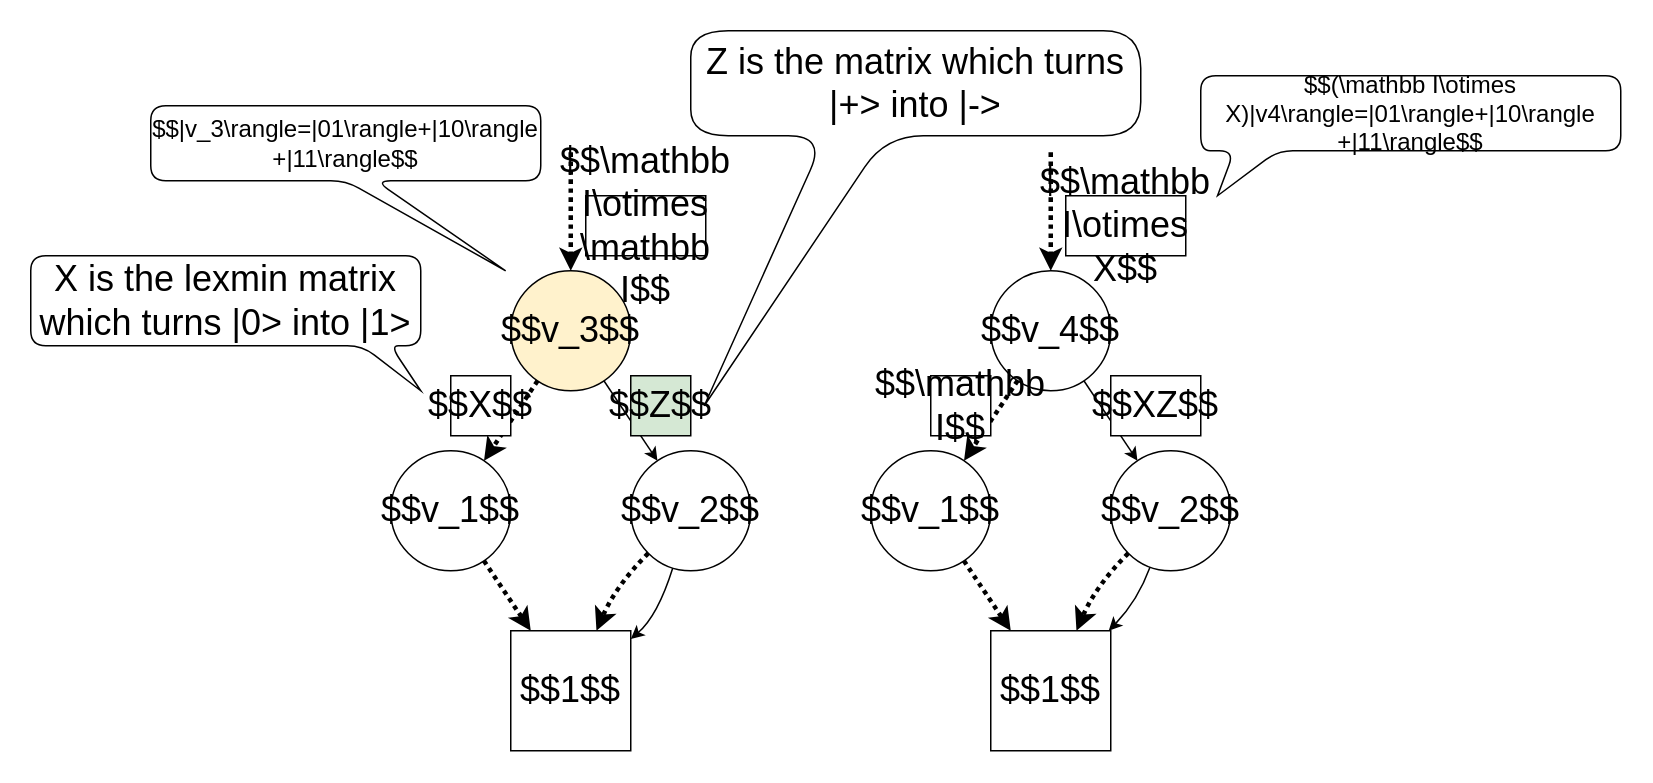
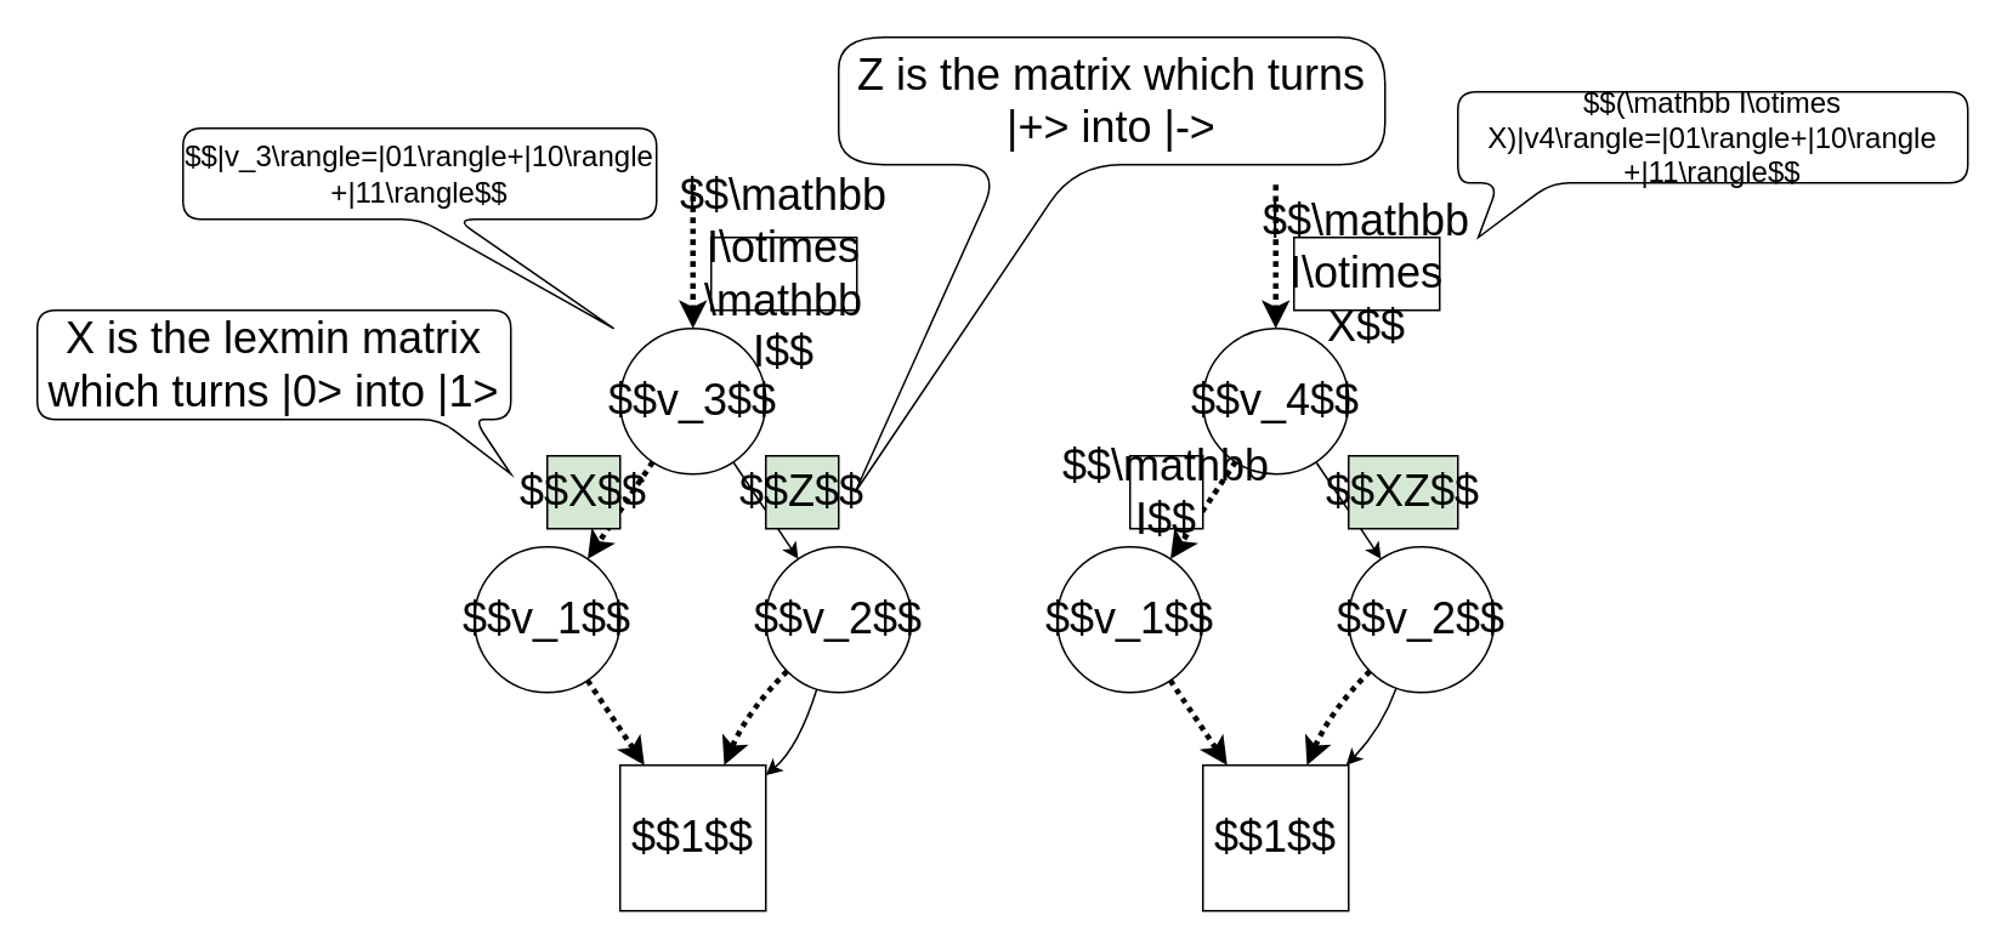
  <mxCell id="0" />
  <mxCell id="1" parent="0" />
  <mxCell id="2" style="rounded=0;orthogonalLoop=1;jettySize=auto;html=1;fontSize=24;dashed=1;strokeWidth=3;dashPattern=1 1;" edge="1" parent="1" source="5" target="7"><mxGeometry relative="1" as="geometry" /></mxCell>
  <mxCell id="3" style="edgeStyle=none;rounded=0;orthogonalLoop=1;jettySize=auto;html=1;fontSize=24;" edge="1" parent="1" source="5" target="10"><mxGeometry relative="1" as="geometry" /></mxCell>
  <mxCell id="4" style="edgeStyle=none;curved=1;orthogonalLoop=1;jettySize=auto;html=1;dashed=1;dashPattern=1 1;strokeWidth=3;fontSize=24;endArrow=none;endFill=0;startArrow=classic;startFill=1;" edge="1" parent="1" source="5"><mxGeometry relative="1" as="geometry"><mxPoint x="380" y="100" as="targetPoint" /></mxGeometry></mxCell>
- <mxCell id="5" value="$$v_3$$" style="ellipse;whiteSpace=wrap;html=1;aspect=fixed;fontSize=24;fillColor=#fff2cc;" vertex="1" parent="1"><mxGeometry x="340" y="180" width="80" height="80" as="geometry" /></mxCell>
+ <mxCell id="5" value="$$v_3$$" style="ellipse;whiteSpace=wrap;html=1;aspect=fixed;fontSize=24;" vertex="1" parent="1"><mxGeometry x="340" y="180" width="80" height="80" as="geometry" /></mxCell>
  <mxCell id="6" style="edgeStyle=none;rounded=0;orthogonalLoop=1;jettySize=auto;html=1;fontSize=24;dashed=1;strokeWidth=3;dashPattern=1 1;" edge="1" parent="1" source="7" target="20"><mxGeometry relative="1" as="geometry" /></mxCell>
  <mxCell id="7" value="$$v_1$$" style="ellipse;whiteSpace=wrap;html=1;aspect=fixed;fontSize=24;" vertex="1" parent="1"><mxGeometry x="260" y="300" width="80" height="80" as="geometry" /></mxCell>
  <mxCell id="8" style="edgeStyle=none;orthogonalLoop=1;jettySize=auto;html=1;fontSize=24;curved=1;" edge="1" parent="1" source="10" target="20"><mxGeometry relative="1" as="geometry"><Array as="points"><mxPoint x="438" y="410" /></Array></mxGeometry></mxCell>
  <mxCell id="9" style="edgeStyle=none;curved=1;orthogonalLoop=1;jettySize=auto;html=1;fontSize=24;dashed=1;strokeWidth=3;dashPattern=1 1;" edge="1" parent="1" source="10" target="20"><mxGeometry relative="1" as="geometry"><Array as="points"><mxPoint x="410" y="390" /></Array></mxGeometry></mxCell>
  <mxCell id="10" value="$$v_2$$" style="ellipse;whiteSpace=wrap;html=1;aspect=fixed;fontSize=24;" vertex="1" parent="1"><mxGeometry x="420" y="300" width="80" height="80" as="geometry" /></mxCell>
  <mxCell id="11" style="edgeStyle=none;curved=1;orthogonalLoop=1;jettySize=auto;html=1;fontSize=24;dashed=1;strokeWidth=3;dashPattern=1 1;" edge="1" parent="1" source="14" target="16"><mxGeometry relative="1" as="geometry" /></mxCell>
  <mxCell id="12" style="edgeStyle=none;curved=1;orthogonalLoop=1;jettySize=auto;html=1;fontSize=24;" edge="1" parent="1" source="14" target="19"><mxGeometry relative="1" as="geometry" /></mxCell>
  <mxCell id="13" style="edgeStyle=none;curved=1;orthogonalLoop=1;jettySize=auto;html=1;dashed=1;dashPattern=1 1;strokeWidth=3;fontSize=24;endArrow=none;endFill=0;startArrow=classic;startFill=1;" edge="1" parent="1" source="14"><mxGeometry relative="1" as="geometry"><mxPoint x="700" y="100" as="targetPoint" /></mxGeometry></mxCell>
  <mxCell id="14" value="$$v_4$$" style="ellipse;whiteSpace=wrap;html=1;aspect=fixed;fontSize=24;" vertex="1" parent="1"><mxGeometry x="660" y="180" width="80" height="80" as="geometry" /></mxCell>
  <mxCell id="15" style="edgeStyle=none;curved=1;orthogonalLoop=1;jettySize=auto;html=1;fontSize=24;dashed=1;strokeWidth=3;dashPattern=1 1;" edge="1" parent="1" source="16" target="21"><mxGeometry relative="1" as="geometry" /></mxCell>
  <mxCell id="16" value="$$v_1$$" style="ellipse;whiteSpace=wrap;html=1;aspect=fixed;fontSize=24;" vertex="1" parent="1"><mxGeometry x="580" y="300" width="80" height="80" as="geometry" /></mxCell>
  <mxCell id="17" style="edgeStyle=none;curved=1;orthogonalLoop=1;jettySize=auto;html=1;fontSize=24;" edge="1" parent="1" source="19" target="21"><mxGeometry relative="1" as="geometry"><Array as="points"><mxPoint x="758" y="400" /></Array></mxGeometry></mxCell>
  <mxCell id="18" style="edgeStyle=none;curved=1;orthogonalLoop=1;jettySize=auto;html=1;fontSize=24;dashed=1;dashPattern=1 1;strokeWidth=3;" edge="1" parent="1" source="19" target="21"><mxGeometry relative="1" as="geometry"><Array as="points"><mxPoint x="730" y="390" /></Array></mxGeometry></mxCell>
  <mxCell id="19" value="$$v_2$$" style="ellipse;whiteSpace=wrap;html=1;aspect=fixed;fontSize=24;" vertex="1" parent="1"><mxGeometry x="740" y="300" width="80" height="80" as="geometry" /></mxCell>
  <mxCell id="20" value="$$1$$" style="rounded=0;whiteSpace=wrap;html=1;fontSize=24;" vertex="1" parent="1"><mxGeometry x="340" y="420" width="80" height="80" as="geometry" /></mxCell>
  <mxCell id="21" value="$$1$$" style="rounded=0;whiteSpace=wrap;html=1;fontSize=24;" vertex="1" parent="1"><mxGeometry x="660" y="420" width="80" height="80" as="geometry" /></mxCell>
- <mxCell id="22" value="$$XZ$$" style="rounded=0;whiteSpace=wrap;html=1;fontSize=24;" vertex="1" parent="1"><mxGeometry x="740" y="250" width="60" height="40" as="geometry" /></mxCell>
- <mxCell id="23" value="$$X$$" style="rounded=0;whiteSpace=wrap;html=1;fontSize=24;" vertex="1" parent="1"><mxGeometry x="300" y="250" width="40" height="40" as="geometry" /></mxCell>
+ <mxCell id="22" value="$$XZ$$" style="rounded=0;whiteSpace=wrap;html=1;fontSize=24;fillColor=#d5e8d4;" vertex="1" parent="1"><mxGeometry x="740" y="250" width="60" height="40" as="geometry" /></mxCell>
+ <mxCell id="23" value="$$X$$" style="rounded=0;whiteSpace=wrap;html=1;fontSize=24;fillColor=#d5e8d4;" vertex="1" parent="1"><mxGeometry x="300" y="250" width="40" height="40" as="geometry" /></mxCell>
  <mxCell id="24" value="$$Z$$" style="rounded=0;whiteSpace=wrap;html=1;fontSize=24;fillColor=#d5e8d4;" vertex="1" parent="1"><mxGeometry x="420" y="250" width="40" height="40" as="geometry" /></mxCell>
  <mxCell id="25" value="$$\mathbb I\otimes X$$" style="rounded=0;whiteSpace=wrap;html=1;fontSize=24;" vertex="1" parent="1"><mxGeometry x="710" y="130" width="80" height="40" as="geometry" /></mxCell>
  <mxCell id="26" value="$$\mathbb I$$" style="rounded=0;whiteSpace=wrap;html=1;fontSize=24;" vertex="1" parent="1"><mxGeometry x="620" y="250" width="40" height="40" as="geometry" /></mxCell>
  <mxCell id="27" value="$$\mathbb I\otimes \mathbb I$$" style="rounded=0;whiteSpace=wrap;html=1;fontSize=24;" vertex="1" parent="1"><mxGeometry x="390" y="130" width="80" height="40" as="geometry" /></mxCell>
  <mxCell id="28" value="X is the lexmin matrix which turns |0&amp;gt; into |1&amp;gt;" style="shape=callout;whiteSpace=wrap;html=1;perimeter=calloutPerimeter;fontSize=24;position2=1;base=19;size=30;position=0.85;rounded=1;" vertex="1" parent="1"><mxGeometry x="20" y="170" width="260" height="90" as="geometry" /></mxCell>
  <mxCell id="29" value="Z is the matrix which turns |+&amp;gt; into |-&amp;gt;" style="shape=callout;whiteSpace=wrap;html=1;perimeter=calloutPerimeter;rounded=1;fontSize=24;size=180;position=0.3;position2=0.03;base=40;arcSize=50;" vertex="1" parent="1"><mxGeometry x="460" y="20" width="300" height="250" as="geometry" /></mxCell>
  <mxCell id="30" value="$$|v_3\rangle=|01\rangle+|10\rangle +|11\rangle$$" style="shape=callout;whiteSpace=wrap;html=1;perimeter=calloutPerimeter;rounded=1;fontSize=16;position2=0.91;size=60;position=0.5;" vertex="1" parent="1"><mxGeometry x="100" y="70" width="260" height="110" as="geometry" /></mxCell>
  <mxCell id="31" value="$$(\mathbb I\otimes X)|v4\rangle=|01\rangle+|10\rangle +|11\rangle$$" style="shape=callout;whiteSpace=wrap;html=1;perimeter=calloutPerimeter;rounded=1;fontSize=16;position2=0.04;size=30;position=0.08;base=29;" vertex="1" parent="1"><mxGeometry x="800" y="50" width="280" height="80" as="geometry" /></mxCell>
